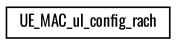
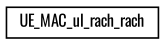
  digraph {
    rankdir=LR
    fontname=Oswald
-   n1 [color=black fillcolor=white fontname=Oswald fontsize=10 height=0.2 label=UE_MAC_ul_config_rach shape=record style=filled width=0.4]
+   n1 [color=black fillcolor=white fontname=Oswald fontsize=10 height=0.2 label=UE_MAC_ul_rach_rach shape=record style=filled width=0.4]
  }
